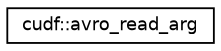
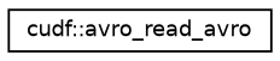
  digraph {
    rankdir=LR
-   n1 [color=black fillcolor=white fontname=Helvetica fontsize=10 height=0.2 label="cudf::avro_read_arg" shape=record style=filled width=0.4]
+   n1 [color=black fillcolor=white fontname=Helvetica fontsize=10 height=0.2 label="cudf::avro_read_avro" shape=record style=filled width=0.4]
  }
